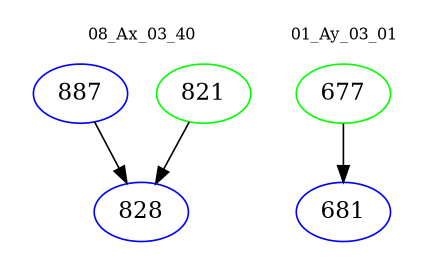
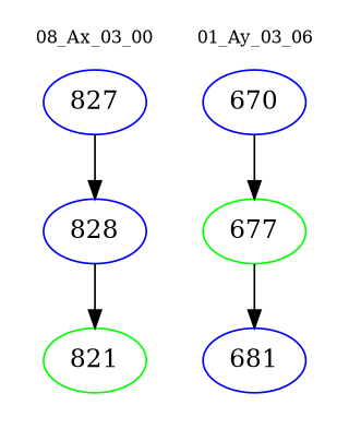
  digraph {
    node [color=blue]
    edge [color=black]
    n1 [label=828]
    n2 [color=green label=821]
-   n3 [label=887]
+   n3 [label=827]
+   n4 [label=670]
    n5 [label=681]
    n6 [color=green label=677]
    subgraph cluster_1 {
      color=white
      fontsize=10
-     label="08_Ax_03_40"
+     label="08_Ax_03_00"
      n1
      n2
      n3
    }
    subgraph cluster_2 {
      color=white
      fontsize=10
-     label="01_Ay_03_01"
+     label="01_Ay_03_06"
+     n4
      n5
      n6
    }
-   n2 -> n1
+   n1 -> n2
    n3 -> n1
+   n4 -> n6
    n6 -> n5
  }
